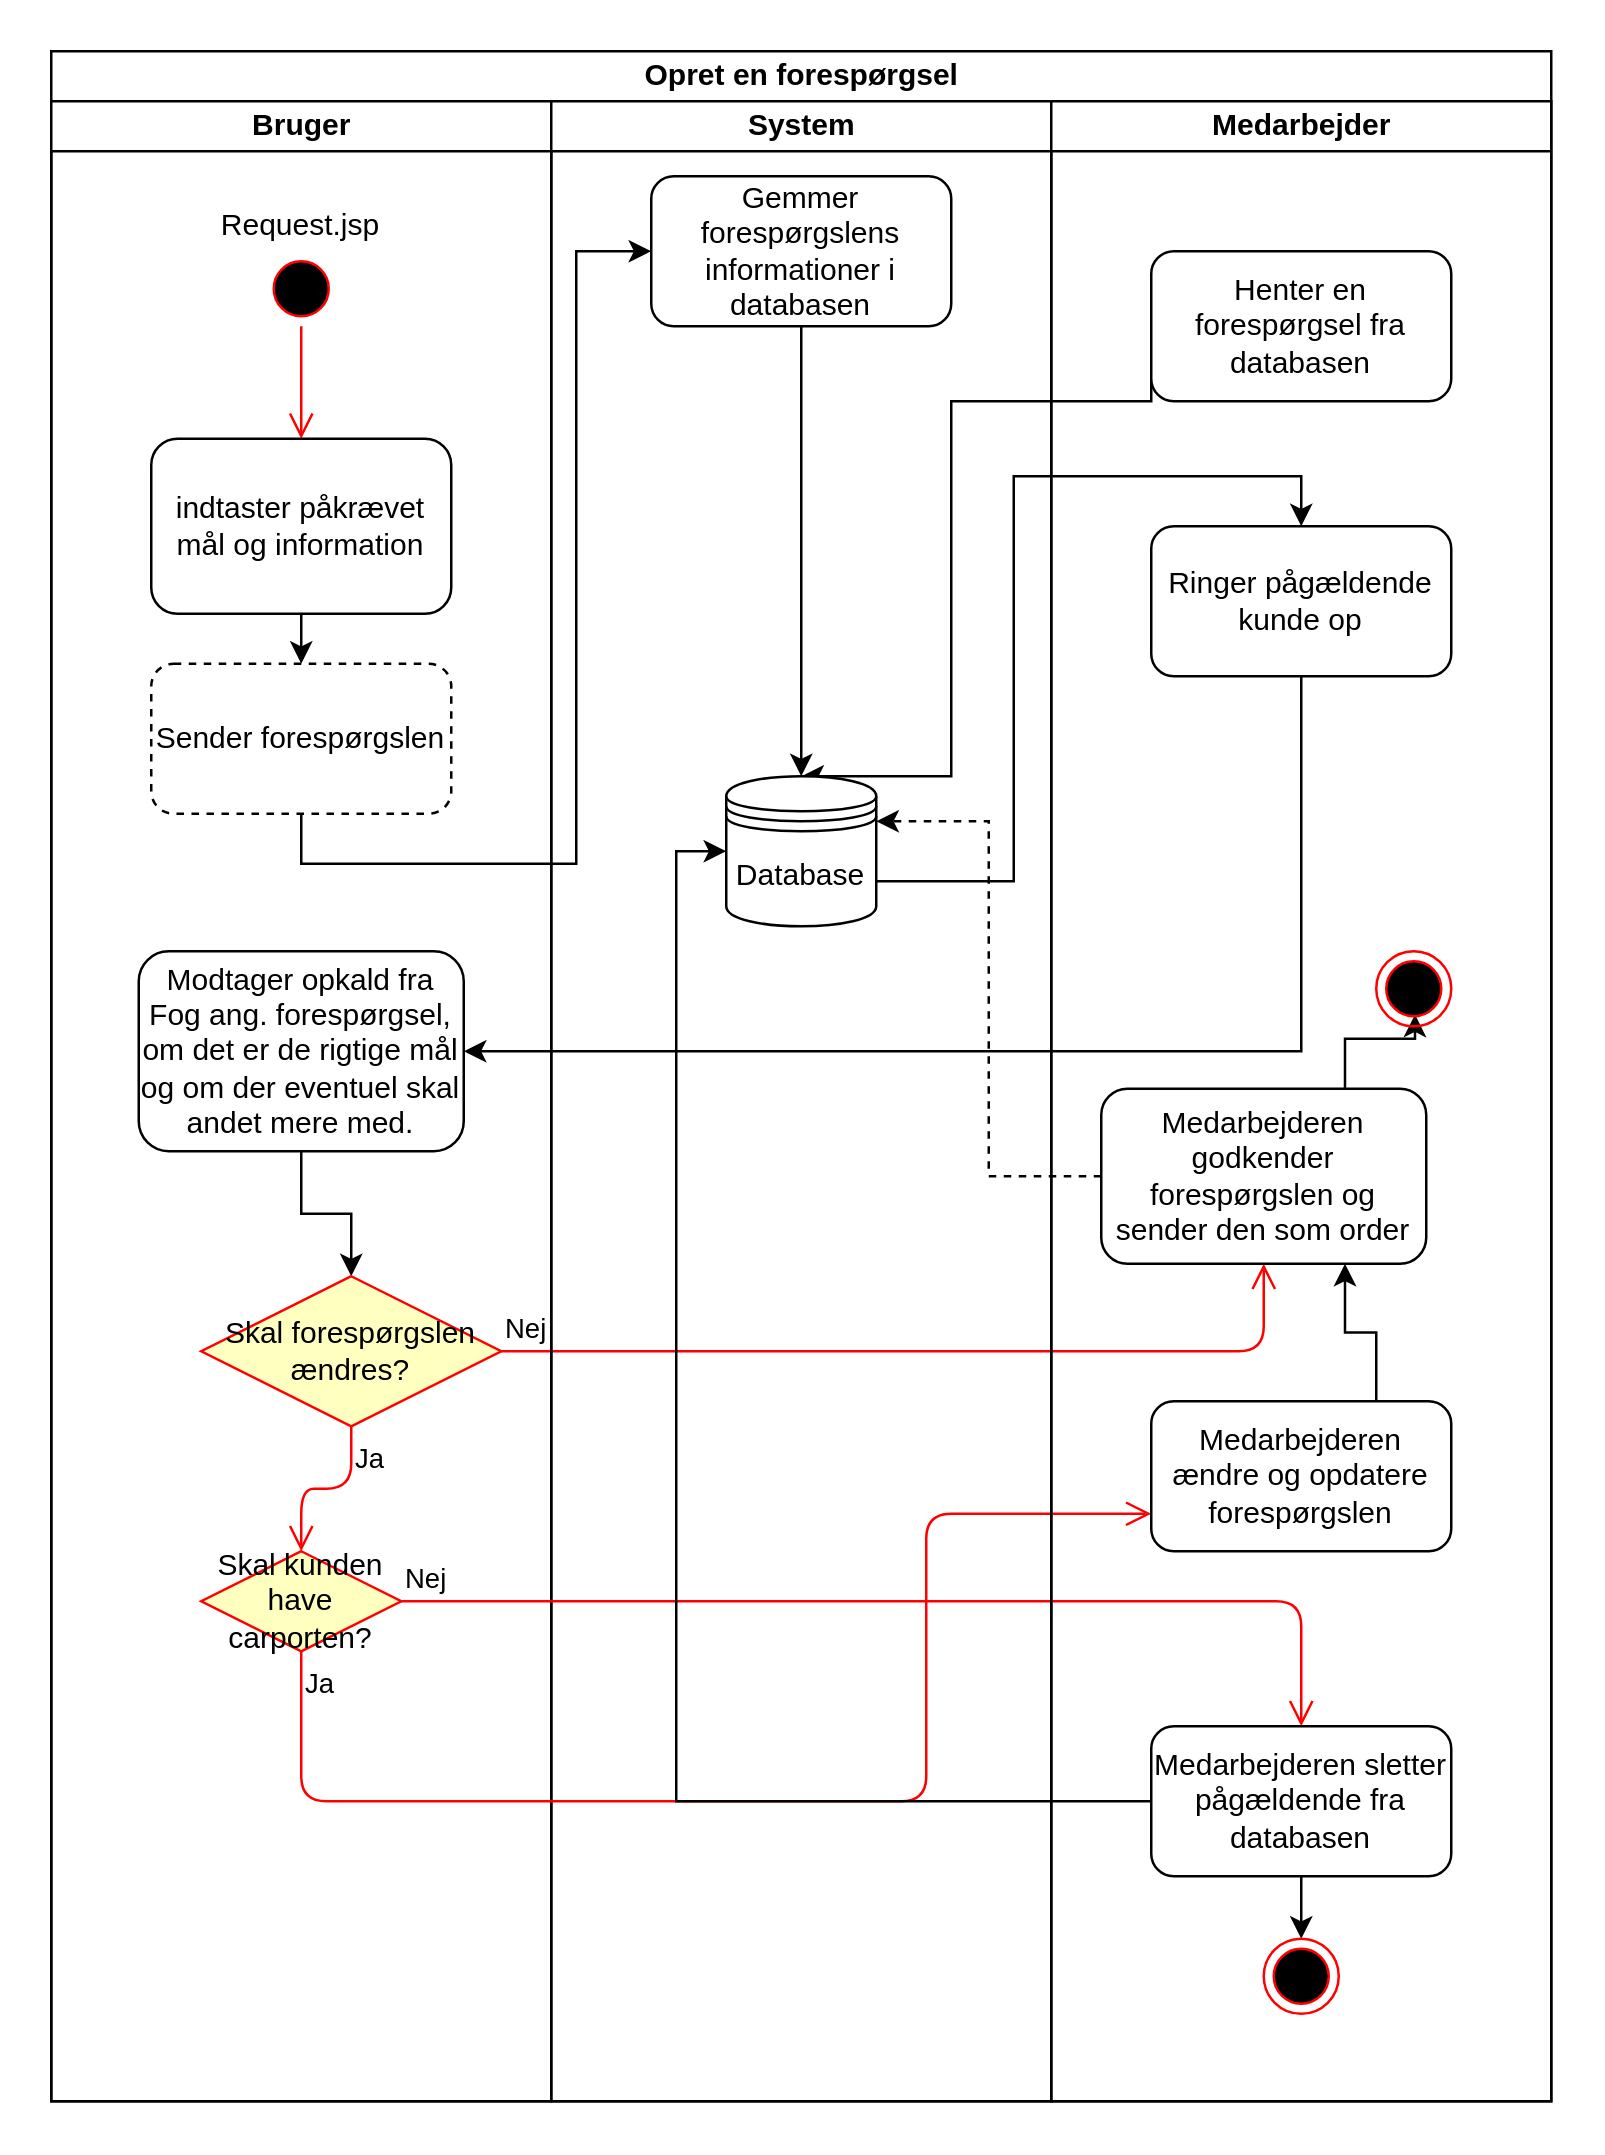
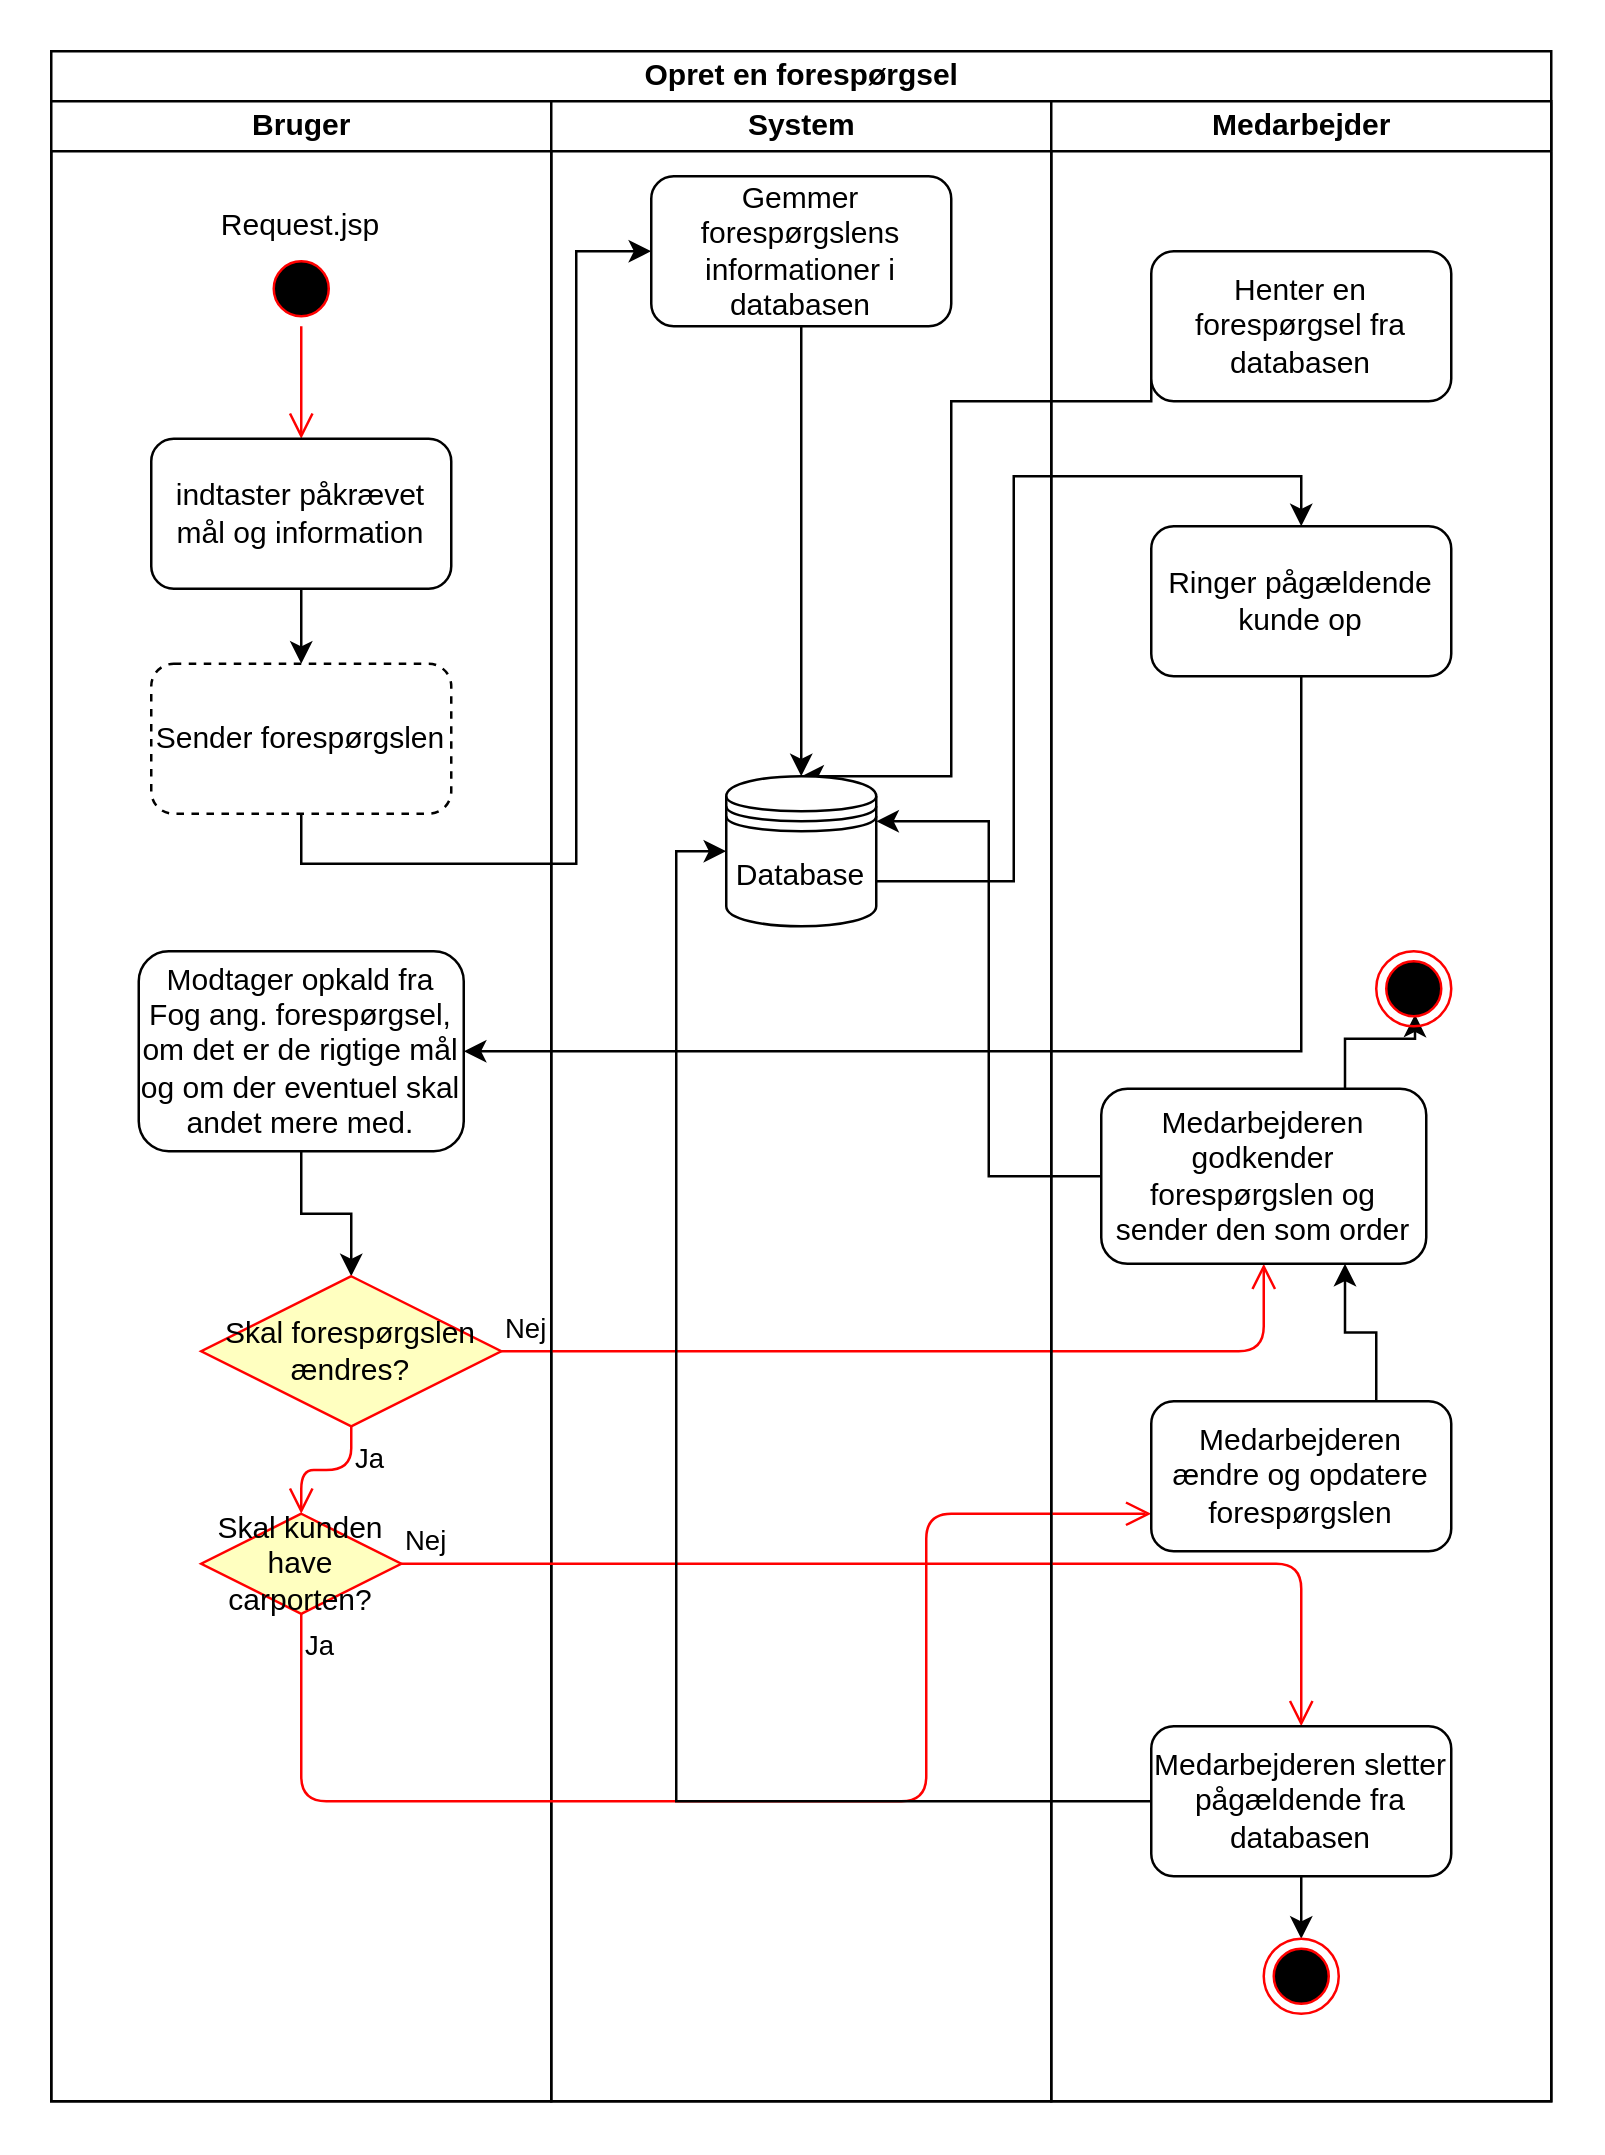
  <mxCell id="0" />
  <mxCell id="1" parent="0" />
  <mxCell id="2" value="Opret en forespørgsel" style="swimlane;html=1;childLayout=stackLayout;resizeParent=1;resizeParentMax=0;startSize=20;" parent="1" vertex="1"><mxGeometry x="20" y="20" width="600" height="820" as="geometry" /></mxCell>
  <mxCell id="3" value="Bruger" style="swimlane;html=1;startSize=20;" parent="2" vertex="1"><mxGeometry y="20" width="200" height="800" as="geometry" /></mxCell>
  <mxCell id="4" value="" style="ellipse;html=1;shape=startState;fillColor=#000000;strokeColor=#ff0000;" parent="3" vertex="1"><mxGeometry x="85" y="60" width="30" height="30" as="geometry" /></mxCell>
  <mxCell id="5" value="" style="edgeStyle=orthogonalEdgeStyle;html=1;verticalAlign=bottom;endArrow=open;endSize=8;strokeColor=#ff0000;" parent="3" source="4" edge="1"><mxGeometry relative="1" as="geometry"><mxPoint x="100" y="135" as="targetPoint" /></mxGeometry></mxCell>
  <mxCell id="6" value="Request.jsp&lt;br&gt;" style="text;html=1;strokeColor=none;fillColor=none;align=center;verticalAlign=middle;whiteSpace=wrap;rounded=0;" parent="3" vertex="1"><mxGeometry x="80" y="40" width="40" height="20" as="geometry" /></mxCell>
  <mxCell id="7" style="edgeStyle=orthogonalEdgeStyle;rounded=0;orthogonalLoop=1;jettySize=auto;html=1;exitX=0.5;exitY=1;exitDx=0;exitDy=0;entryX=0.5;entryY=0;entryDx=0;entryDy=0;" parent="3" source="8" target="9" edge="1"><mxGeometry relative="1" as="geometry" /></mxCell>
  <mxCell id="8" value="Modtager opkald fra Fog ang. forespørgsel, om det er de rigtige mål og om der eventuel skal andet mere med." style="rounded=1;whiteSpace=wrap;html=1;" parent="3" vertex="1"><mxGeometry x="35" y="340" width="130" height="80" as="geometry" /></mxCell>
  <mxCell id="9" value="Skal forespørgslen ændres?" style="rhombus;whiteSpace=wrap;html=1;fillColor=#ffffc0;strokeColor=#ff0000;" parent="3" vertex="1"><mxGeometry x="60" y="470" width="120" height="60" as="geometry" /></mxCell>
  <mxCell id="10" value="Ja&lt;br&gt;" style="edgeStyle=orthogonalEdgeStyle;html=1;align=left;verticalAlign=top;endArrow=open;endSize=8;strokeColor=#ff0000;entryX=0.5;entryY=0;entryDx=0;entryDy=0;" parent="3" source="9" target="11" edge="1"><mxGeometry x="-1" relative="1" as="geometry"><mxPoint x="75" y="590" as="targetPoint" /></mxGeometry></mxCell>
- <mxCell id="11" value="Skal kunden have carporten?" style="rhombus;whiteSpace=wrap;html=1;fillColor=#ffffc0;strokeColor=#ff0000;" parent="3" vertex="1"><mxGeometry x="60" y="580" width="80" height="40" as="geometry" /></mxCell>
+ <mxCell id="11" value="Skal kunden have carporten?" style="rhombus;whiteSpace=wrap;html=1;fillColor=#ffffc0;strokeColor=#ff0000;" parent="3" vertex="1"><mxGeometry x="60" y="565" width="80" height="40" as="geometry" /></mxCell>
  <mxCell id="12" style="edgeStyle=orthogonalEdgeStyle;rounded=0;orthogonalLoop=1;jettySize=auto;html=1;exitX=0;exitY=0.5;exitDx=0;exitDy=0;entryX=0.5;entryY=0;entryDx=0;entryDy=0;" parent="2" source="25" target="20" edge="1"><mxGeometry relative="1" as="geometry"><mxPoint x="340" y="260" as="targetPoint" /><Array as="points"><mxPoint x="440" y="140" /><mxPoint x="360" y="140" /><mxPoint x="360" y="290" /></Array></mxGeometry></mxCell>
  <mxCell id="13" style="edgeStyle=orthogonalEdgeStyle;rounded=0;orthogonalLoop=1;jettySize=auto;html=1;exitX=1;exitY=0.7;exitDx=0;exitDy=0;entryX=0.5;entryY=0;entryDx=0;entryDy=0;" parent="2" source="20" target="26" edge="1"><mxGeometry relative="1" as="geometry" /></mxCell>
  <mxCell id="14" style="edgeStyle=orthogonalEdgeStyle;rounded=0;orthogonalLoop=1;jettySize=auto;html=1;exitX=0.5;exitY=1;exitDx=0;exitDy=0;entryX=1;entryY=0.5;entryDx=0;entryDy=0;" parent="2" source="26" target="8" edge="1"><mxGeometry relative="1" as="geometry" /></mxCell>
  <mxCell id="15" value="Nej" style="edgeStyle=orthogonalEdgeStyle;html=1;align=left;verticalAlign=bottom;endArrow=open;endSize=8;strokeColor=#ff0000;entryX=0.5;entryY=1;entryDx=0;entryDy=0;" parent="2" source="9" target="30" edge="1"><mxGeometry x="-1" relative="1" as="geometry"><mxPoint x="215" y="530" as="targetPoint" /></mxGeometry></mxCell>
- <mxCell id="16" style="edgeStyle=orthogonalEdgeStyle;rounded=0;orthogonalLoop=1;jettySize=auto;html=1;exitX=0;exitY=0.5;exitDx=0;exitDy=0;entryX=1;entryY=0.3;entryDx=0;entryDy=0;dashed=1;" parent="2" source="30" target="20" edge="1"><mxGeometry relative="1" as="geometry" /></mxCell>
+ <mxCell id="16" style="edgeStyle=orthogonalEdgeStyle;rounded=0;orthogonalLoop=1;jettySize=auto;html=1;exitX=0;exitY=0.5;exitDx=0;exitDy=0;entryX=1;entryY=0.3;entryDx=0;entryDy=0;" parent="2" source="30" target="20" edge="1"><mxGeometry relative="1" as="geometry" /></mxCell>
  <mxCell id="17" value="System" style="swimlane;html=1;startSize=20;" parent="2" vertex="1"><mxGeometry x="200" y="20" width="200" height="800" as="geometry" /></mxCell>
  <mxCell id="18" style="edgeStyle=orthogonalEdgeStyle;rounded=0;orthogonalLoop=1;jettySize=auto;html=1;exitX=0.5;exitY=1;exitDx=0;exitDy=0;entryX=0.5;entryY=0;entryDx=0;entryDy=0;" parent="17" source="19" target="20" edge="1"><mxGeometry relative="1" as="geometry" /></mxCell>
  <mxCell id="19" value="Gemmer forespørgslens informationer i databasen" style="rounded=1;whiteSpace=wrap;html=1;" parent="17" vertex="1"><mxGeometry x="40" y="30" width="120" height="60" as="geometry" /></mxCell>
  <mxCell id="20" value="Database" style="shape=datastore;whiteSpace=wrap;html=1;" parent="17" vertex="1"><mxGeometry x="70" y="270" width="60" height="60" as="geometry" /></mxCell>
  <mxCell id="21" value="Nej" style="edgeStyle=orthogonalEdgeStyle;html=1;align=left;verticalAlign=bottom;endArrow=open;endSize=8;strokeColor=#ff0000;entryX=0.5;entryY=0;entryDx=0;entryDy=0;" parent="2" source="11" target="32" edge="1"><mxGeometry x="-1" relative="1" as="geometry"><mxPoint x="230" y="650" as="targetPoint" /></mxGeometry></mxCell>
  <mxCell id="22" value="Ja&lt;br&gt;" style="edgeStyle=orthogonalEdgeStyle;html=1;align=left;verticalAlign=top;endArrow=open;endSize=8;strokeColor=#ff0000;" parent="2" source="11" edge="1"><mxGeometry x="-1" relative="1" as="geometry"><mxPoint x="440" y="585" as="targetPoint" /><Array as="points"><mxPoint x="100" y="700" /><mxPoint x="350" y="700" /><mxPoint x="350" y="585" /></Array></mxGeometry></mxCell>
  <mxCell id="23" style="edgeStyle=orthogonalEdgeStyle;rounded=0;orthogonalLoop=1;jettySize=auto;html=1;exitX=0;exitY=0.5;exitDx=0;exitDy=0;entryX=0;entryY=0.5;entryDx=0;entryDy=0;" parent="2" source="32" target="20" edge="1"><mxGeometry relative="1" as="geometry" /></mxCell>
  <mxCell id="24" value="Medarbejder" style="swimlane;html=1;startSize=20;" parent="2" vertex="1"><mxGeometry x="400" y="20" width="200" height="800" as="geometry" /></mxCell>
  <mxCell id="25" value="Henter en forespørgsel fra databasen" style="rounded=1;whiteSpace=wrap;html=1;" parent="24" vertex="1"><mxGeometry x="40" y="60" width="120" height="60" as="geometry" /></mxCell>
  <mxCell id="26" value="Ringer pågældende kunde op" style="rounded=1;whiteSpace=wrap;html=1;" parent="24" vertex="1"><mxGeometry x="40" y="170" width="120" height="60" as="geometry" /></mxCell>
  <mxCell id="27" style="edgeStyle=orthogonalEdgeStyle;rounded=0;orthogonalLoop=1;jettySize=auto;html=1;exitX=0.75;exitY=0;exitDx=0;exitDy=0;entryX=0.75;entryY=1;entryDx=0;entryDy=0;" parent="24" source="28" target="30" edge="1"><mxGeometry relative="1" as="geometry" /></mxCell>
  <mxCell id="28" value="Medarbejderen ændre og opdatere forespørgslen" style="rounded=1;whiteSpace=wrap;html=1;" parent="24" vertex="1"><mxGeometry x="40" y="520" width="120" height="60" as="geometry" /></mxCell>
  <mxCell id="29" style="edgeStyle=orthogonalEdgeStyle;rounded=0;orthogonalLoop=1;jettySize=auto;html=1;exitX=0.75;exitY=0;exitDx=0;exitDy=0;entryX=0.517;entryY=0.844;entryDx=0;entryDy=0;entryPerimeter=0;" parent="24" source="30" target="34" edge="1"><mxGeometry relative="1" as="geometry" /></mxCell>
  <mxCell id="30" value="Medarbejderen godkender forespørgslen og sender den som order" style="rounded=1;whiteSpace=wrap;html=1;" parent="24" vertex="1"><mxGeometry x="20" y="395" width="130" height="70" as="geometry" /></mxCell>
  <mxCell id="31" style="edgeStyle=orthogonalEdgeStyle;rounded=0;orthogonalLoop=1;jettySize=auto;html=1;exitX=0.5;exitY=1;exitDx=0;exitDy=0;entryX=0.5;entryY=0;entryDx=0;entryDy=0;" parent="24" source="32" target="33" edge="1"><mxGeometry relative="1" as="geometry" /></mxCell>
  <mxCell id="32" value="Medarbejderen sletter pågældende fra databasen" style="rounded=1;whiteSpace=wrap;html=1;" parent="24" vertex="1"><mxGeometry x="40" y="650" width="120" height="60" as="geometry" /></mxCell>
  <mxCell id="33" value="" style="ellipse;html=1;shape=endState;fillColor=#000000;strokeColor=#ff0000;" parent="24" vertex="1"><mxGeometry x="85" y="735" width="30" height="30" as="geometry" /></mxCell>
  <mxCell id="34" value="" style="ellipse;html=1;shape=endState;fillColor=#000000;strokeColor=#ff0000;" parent="24" vertex="1"><mxGeometry x="130" y="340" width="30" height="30" as="geometry" /></mxCell>
  <mxCell id="35" style="edgeStyle=orthogonalEdgeStyle;rounded=0;orthogonalLoop=1;jettySize=auto;html=1;exitX=0.5;exitY=1;exitDx=0;exitDy=0;entryX=0.5;entryY=0;entryDx=0;entryDy=0;" parent="1" source="36" target="38" edge="1"><mxGeometry relative="1" as="geometry" /></mxCell>
- <mxCell id="36" value="indtaster påkrævet mål og information" style="rounded=1;whiteSpace=wrap;html=1;" parent="1" vertex="1"><mxGeometry x="60" y="175" width="120" height="70" as="geometry" /></mxCell>
+ <mxCell id="36" value="indtaster påkrævet mål og information" style="rounded=1;whiteSpace=wrap;html=1;" parent="1" vertex="1"><mxGeometry x="60" y="175" width="120" height="60" as="geometry" /></mxCell>
  <mxCell id="37" style="edgeStyle=orthogonalEdgeStyle;rounded=0;orthogonalLoop=1;jettySize=auto;html=1;exitX=0.5;exitY=1;exitDx=0;exitDy=0;entryX=0;entryY=0.5;entryDx=0;entryDy=0;" parent="1" source="38" target="19" edge="1"><mxGeometry relative="1" as="geometry"><Array as="points"><mxPoint x="120" y="345" /><mxPoint x="230" y="345" /><mxPoint x="230" y="100" /></Array></mxGeometry></mxCell>
  <mxCell id="38" value="Sender forespørgslen" style="rounded=1;whiteSpace=wrap;html=1;dashed=1;" parent="1" vertex="1"><mxGeometry x="60" y="265" width="120" height="60" as="geometry" /></mxCell>
